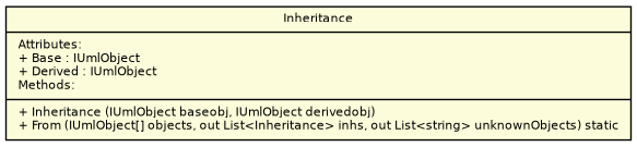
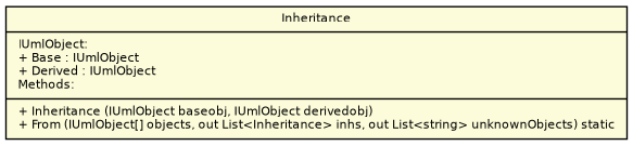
  digraph {
-   n1 [color=black fillcolor="#fcfcda" fontcolor=black fontname=Helvetica fontsize=8 height=0.2 label="{Inheritance\n|Attributes:\l+ Base : IUmlObject\l+ Derived : IUmlObject\lMethods:\l|+ Inheritance  (IUmlObject baseobj, IUmlObject derivedobj)\l+ From  (IUmlObject\[\] objects, out List\<Inheritance\> inhs, out List\<string\> unknownObjects) static\l}" shape=record style=filled width=0.4]
+   n1 [color=black fillcolor="#fcfcda" fontcolor=black fontname=Helvetica fontsize=8 height=0.2 label="{Inheritance\n|IUmlObject:\l+ Base : IUmlObject\l+ Derived : IUmlObject\lMethods:\l|+ Inheritance  (IUmlObject baseobj, IUmlObject derivedobj)\l+ From  (IUmlObject\[\] objects, out List\<Inheritance\> inhs, out List\<string\> unknownObjects) static\l}" shape=record style=filled width=0.4]
  }
